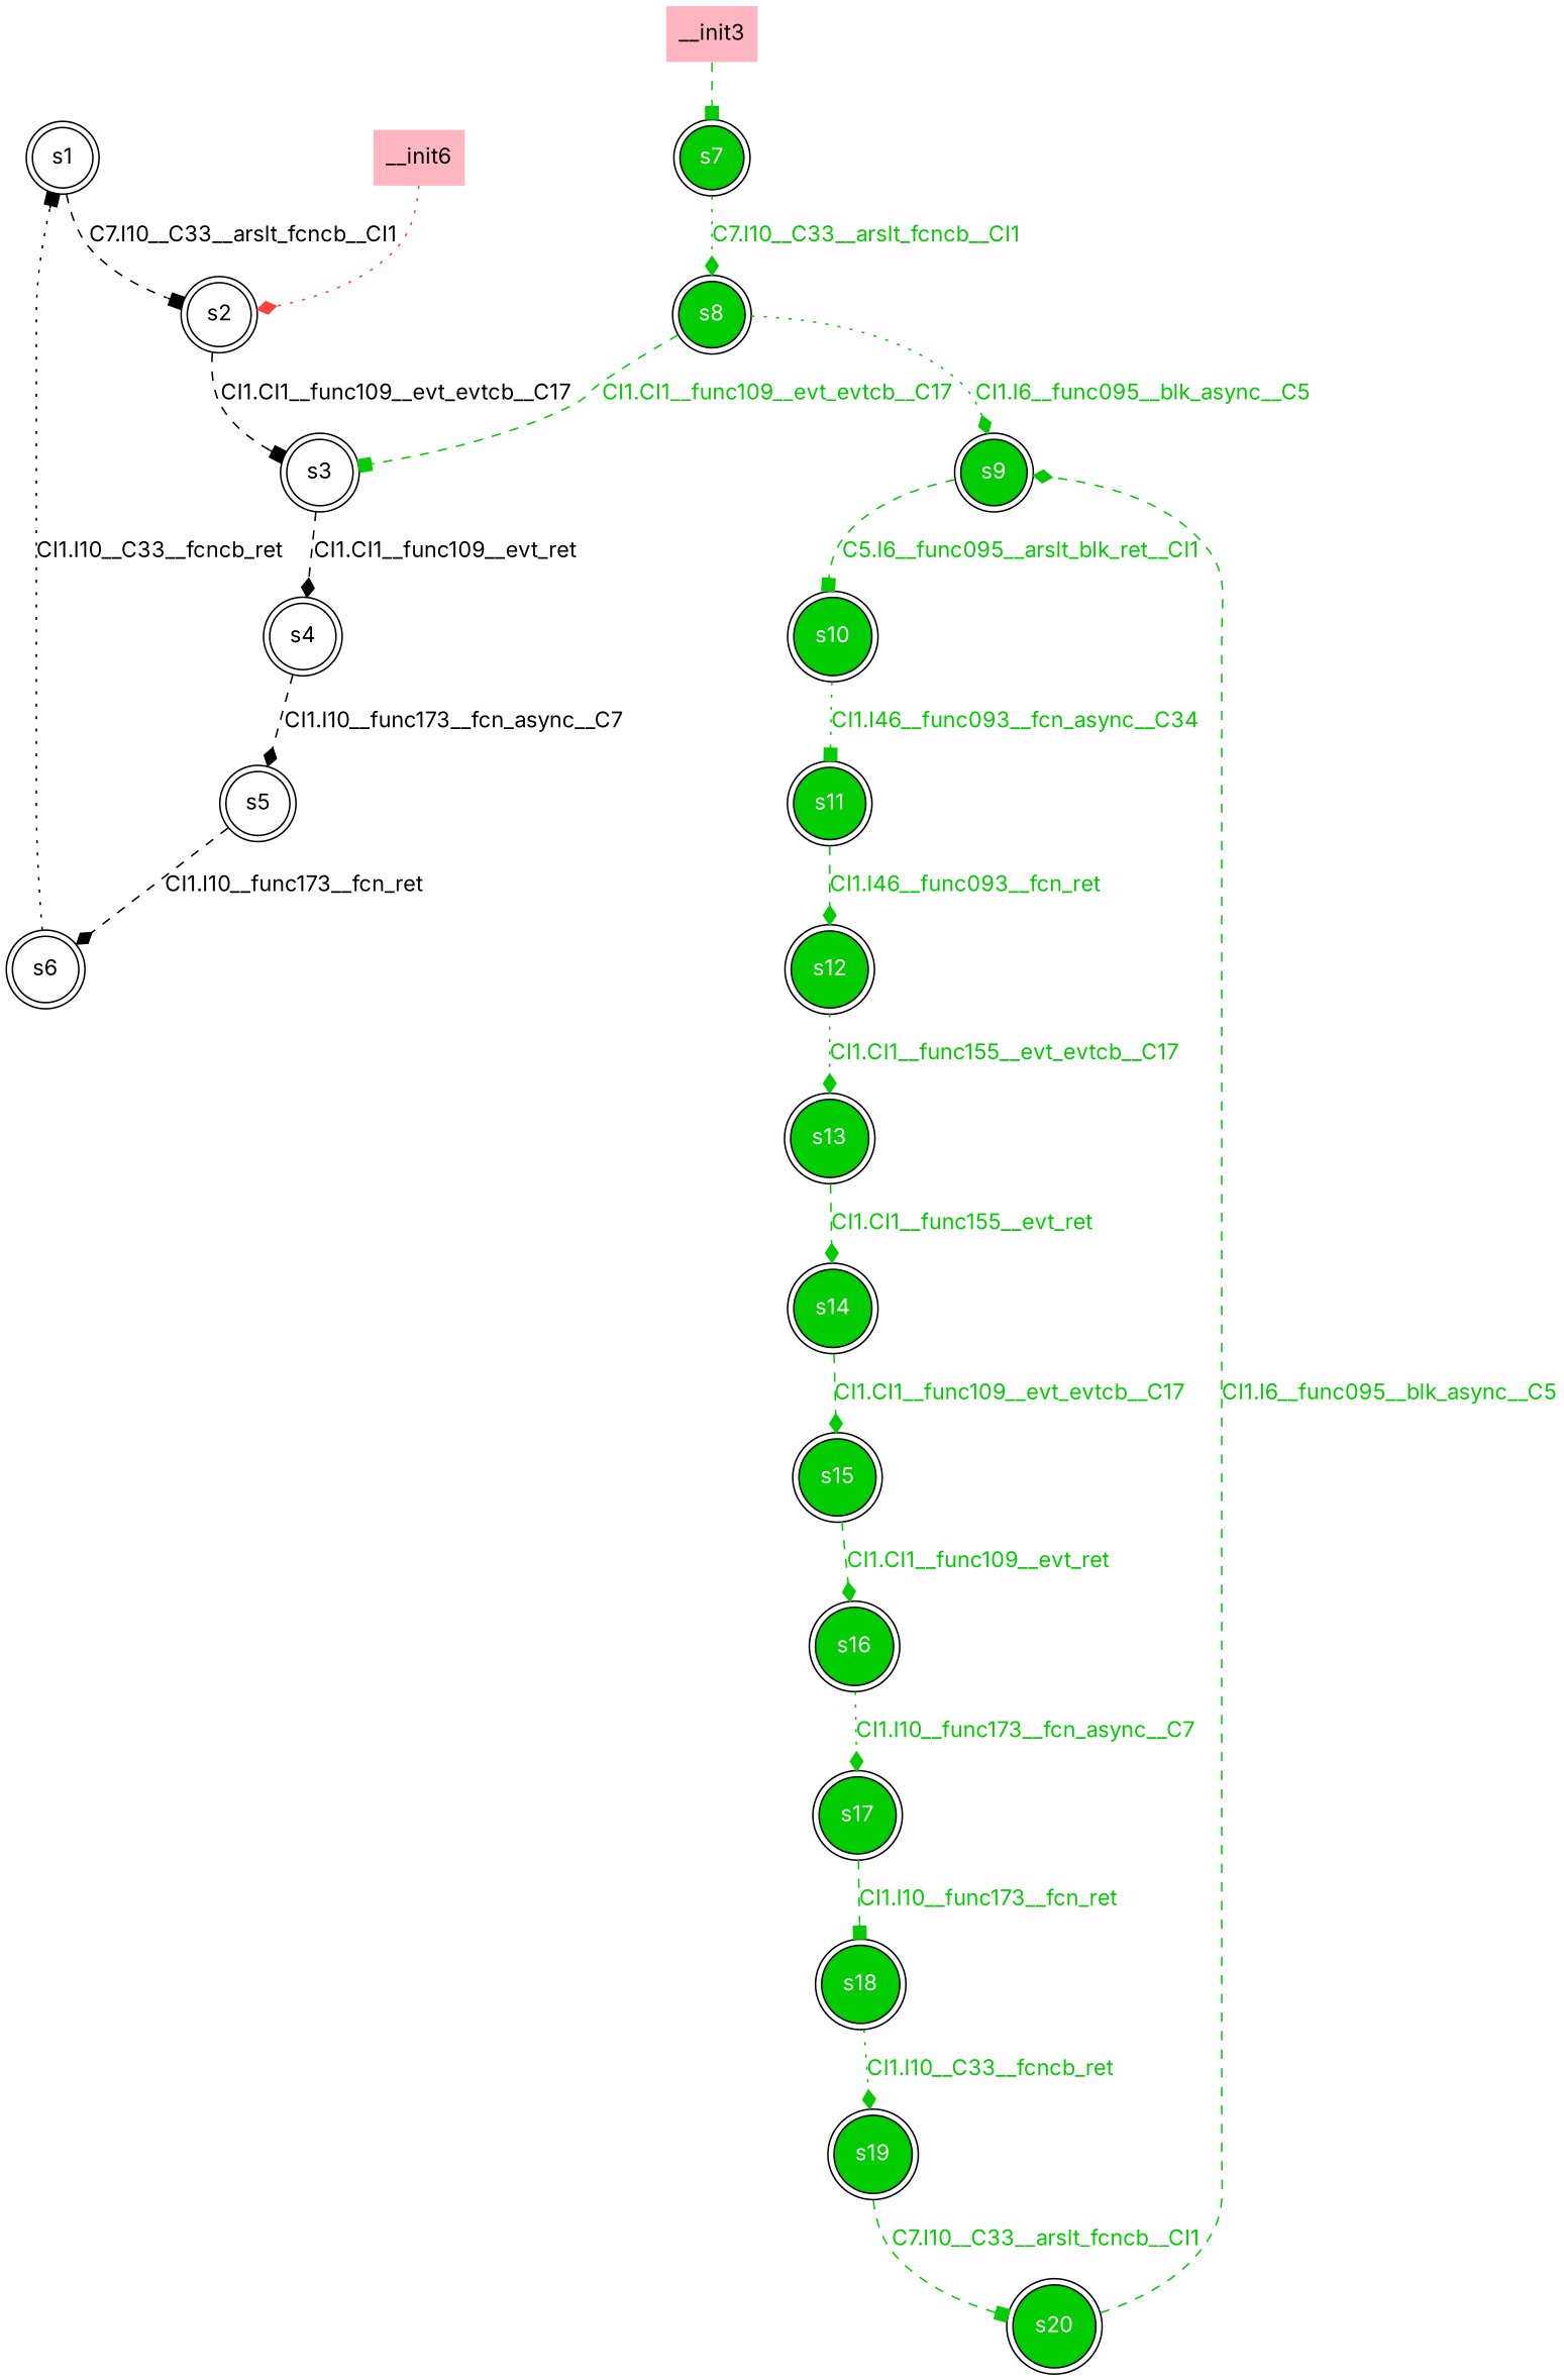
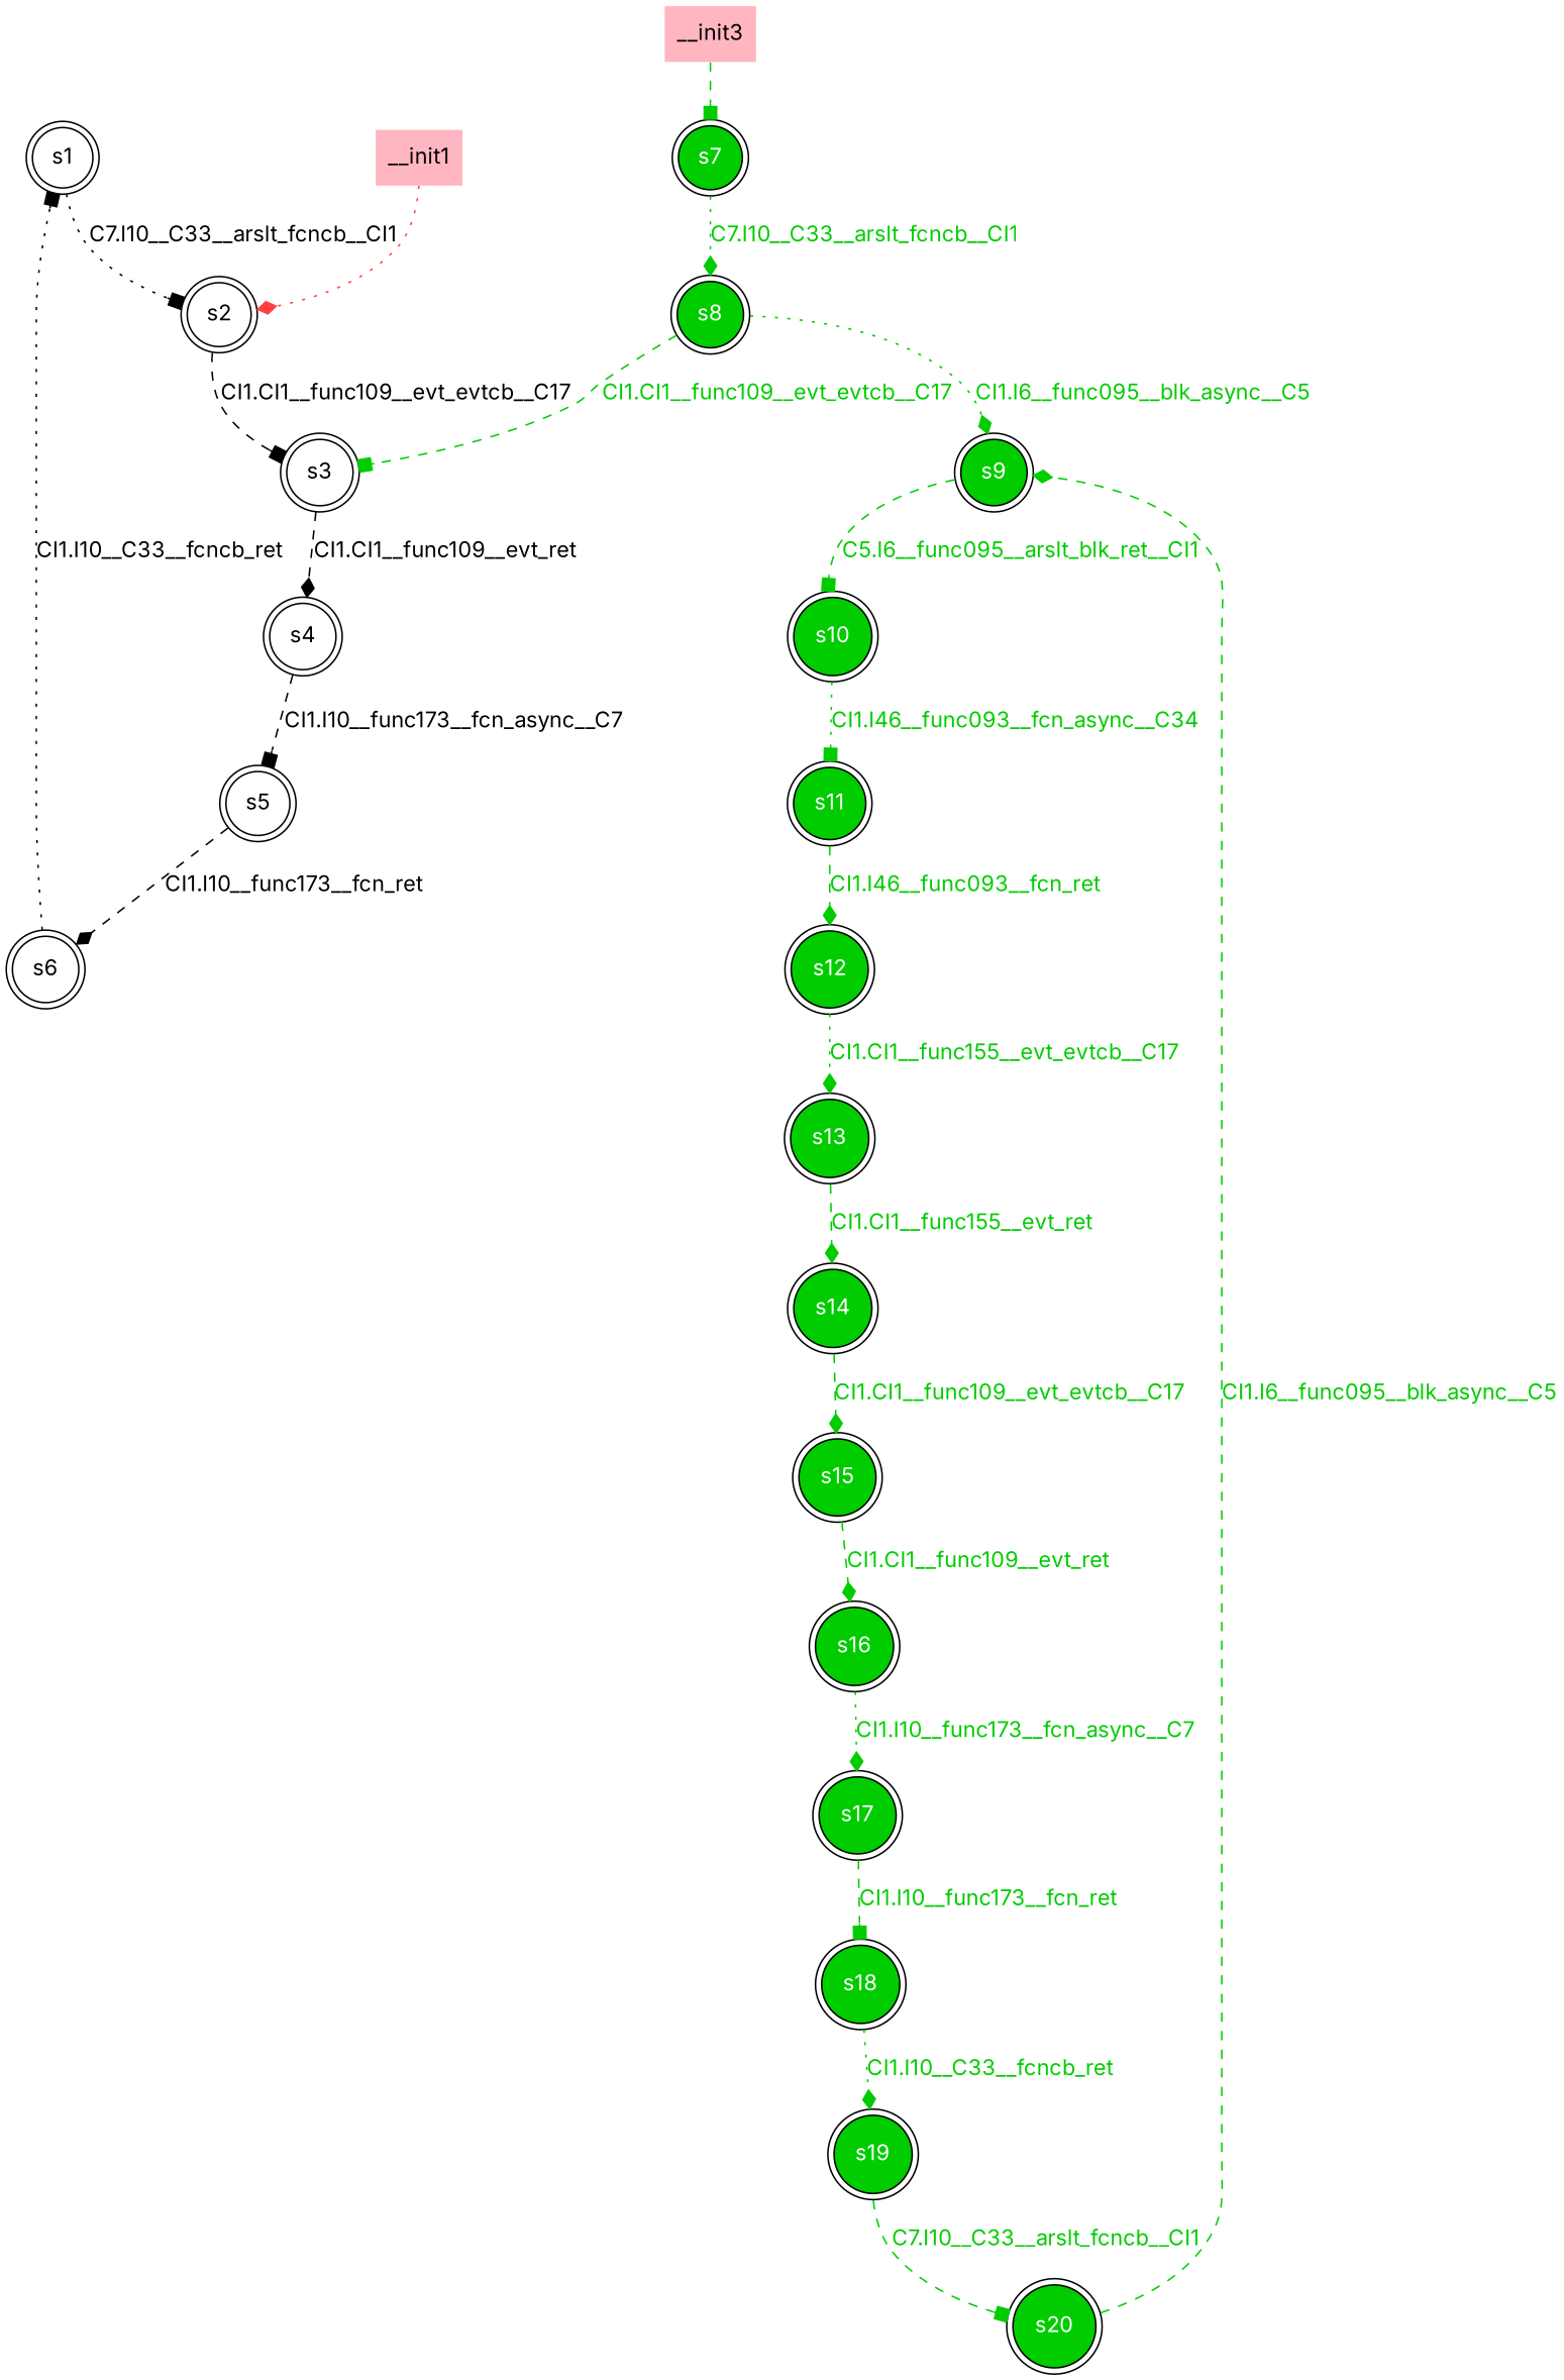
  digraph {
    fontname=Inter
    node [fontname=Inter shape=doublecircle fillcolor="#00cc00" fontcolor="#ffffff" style=filled]
    edge [arrowhead=diamond fontname=Inter style=dashed color="#00cc00"]
    n1 [label=<s1> fillcolor="" fontcolor="" style=""]
    n2 [label=<s2> fillcolor="" fontcolor="" style=""]
    n3 [label=<s3> fillcolor="" fontcolor="" style=""]
    n4 [label=<s7>]
    n5 [label=<s8>]
    n6 [label=<s9>]
    n7 [label=<s4> fillcolor="" fontcolor="" style=""]
    n8 [label=<s5> fillcolor="" fontcolor="" style=""]
    n9 [label=<s6> fillcolor="" fontcolor="" style=""]
    n10 [label=<s10>]
    n11 [label=<s11>]
    n12 [label=<s12>]
    n13 [label=<s13>]
    n14 [label=<s14>]
    n15 [label=<s15>]
    n16 [label=<s16>]
    n17 [label=<s17>]
    n18 [label=<s18>]
    n19 [label=<s19>]
    n20 [label=<s20>]
-   __init1 [fillcolor=lightpink shape=none label=__init6 fontcolor=""]
+   __init1 [fillcolor=lightpink shape=none fontcolor=""]
    n22 [fillcolor=lightpink label=__init3 shape=none fontcolor=""]
-   n1 -> n2 [arrowhead=box label=<<font color="#000000">C7.I10__C33__arslt_fcncb__CI1</font>> color=""]
+   n1 -> n2 [arrowhead=box label=<<font color="#000000">C7.I10__C33__arslt_fcncb__CI1</font>> style=dotted color=""]
    n2 -> n3 [arrowhead=box label=<<font color="#000000">CI1.CI1__func109__evt_evtcb__C17</font>> color=""]
    n3 -> n7 [label=<<font color="#000000">CI1.CI1__func109__evt_ret</font>> color=""]
    n4 -> n5 [label=<<font color="#00cc00">C7.I10__C33__arslt_fcncb__CI1</font>> style=dotted]
    n5 -> n3 [arrowhead=box label=<<font color="#00cc00">CI1.CI1__func109__evt_evtcb__C17</font>>]
    n5 -> n6 [label=<<font color="#00cc00">CI1.I6__func095__blk_async__C5</font>> style=dotted]
    n6 -> n10 [arrowhead=box label=<<font color="#00cc00">C5.I6__func095__arslt_blk_ret__CI1</font>>]
-   n7 -> n8 [label=<<font color="#000000">CI1.I10__func173__fcn_async__C7</font>> color=""]
+   n7 -> n8 [arrowhead=box label=<<font color="#000000">CI1.I10__func173__fcn_async__C7</font>> color=""]
    n8 -> n9 [label=<<font color="#000000">CI1.I10__func173__fcn_ret</font>> color=""]
    n9 -> n1 [arrowhead=box label=<<font color="#000000">CI1.I10__C33__fcncb_ret</font>> style=dotted color=""]
    n10 -> n11 [arrowhead=box label=<<font color="#00cc00">CI1.I46__func093__fcn_async__C34</font>> style=dotted]
    n11 -> n12 [label=<<font color="#00cc00">CI1.I46__func093__fcn_ret</font>>]
    n12 -> n13 [label=<<font color="#00cc00">CI1.CI1__func155__evt_evtcb__C17</font>> style=dotted]
    n13 -> n14 [label=<<font color="#00cc00">CI1.CI1__func155__evt_ret</font>>]
    n14 -> n15 [label=<<font color="#00cc00">CI1.CI1__func109__evt_evtcb__C17</font>>]
    n15 -> n16 [label=<<font color="#00cc00">CI1.CI1__func109__evt_ret</font>>]
    n16 -> n17 [label=<<font color="#00cc00">CI1.I10__func173__fcn_async__C7</font>> style=dotted]
    n17 -> n18 [arrowhead=box label=<<font color="#00cc00">CI1.I10__func173__fcn_ret</font>>]
    n18 -> n19 [label=<<font color="#00cc00">CI1.I10__C33__fcncb_ret</font>> style=dotted]
    n19 -> n20 [arrowhead=box label=<<font color="#00cc00">C7.I10__C33__arslt_fcncb__CI1</font>>]
    n20 -> n6 [label=<<font color="#00cc00">CI1.I6__func095__blk_async__C5</font>>]
    __init1 -> n2 [color="#ff4040" style=dotted]
    n22 -> n4 [arrowhead=box]
  }
